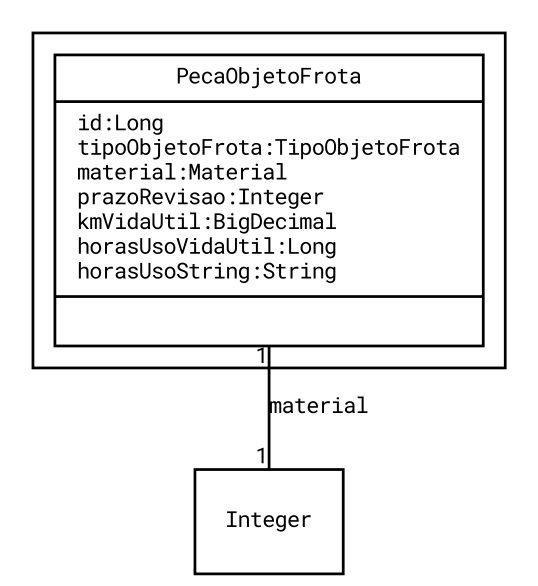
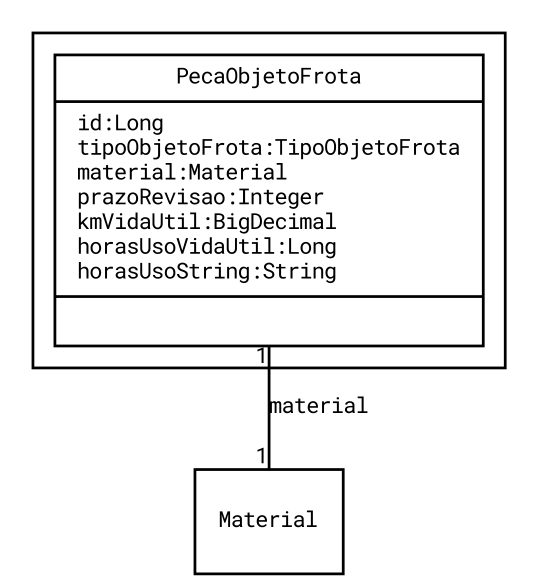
  digraph {
    fontname="Roboto Mono"
    fontsize=8
    node [fontname="Roboto Mono" fontsize=8 shape=record]
    n1 [label="{PecaObjetoFrota|id:Long\ltipoObjetoFrota:TipoObjetoFrota\lmaterial:Material\lprazoRevisao:Integer\lkmVidaUtil:BigDecimal\lhorasUsoVidaUtil:Long\lhorasUsoString:String\l|\l}"]
-   Material [label=Integer]
+   Material
    subgraph cluster_1 {
      n1
    }
    n1 -> Material [arrowhead=none fontname="Roboto Mono" fontsize=8 headlabel=1 label=material taillabel=1]
  }
